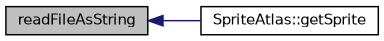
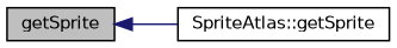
  digraph {
    rankdir=LR
    node [color=black fontname=Helvetica fontsize=10 shape=record style=filled]
-   n1 [fillcolor=grey75 fontcolor=black height=0.2 label=readFileAsString width=0.4]
+   n1 [fillcolor=grey75 fontcolor=black height=0.2 label=getSprite width=0.4]
    n2 [fillcolor=white height=0.2 label="SpriteAtlas::getSprite" width=0.4]
    n1 -> n2 [color=midnightblue dir=back fontname=Helvetica fontsize=10 labelfontname=Helvetica labelfontsize=10 style=solid]
  }
